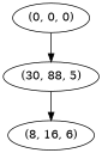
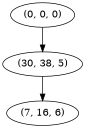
  digraph {
    "(0, 0, 0)"
-   "(30, 38, 5)" [label="(30, 88, 5)"]
-   "(8, 16, 6)"
+   "(30, 38, 5)"
+   "(8, 16, 6)" [label="(7, 16, 6)"]
    "(0, 0, 0)" -> "(30, 38, 5)"
    "(30, 38, 5)" -> "(8, 16, 6)"
  }
